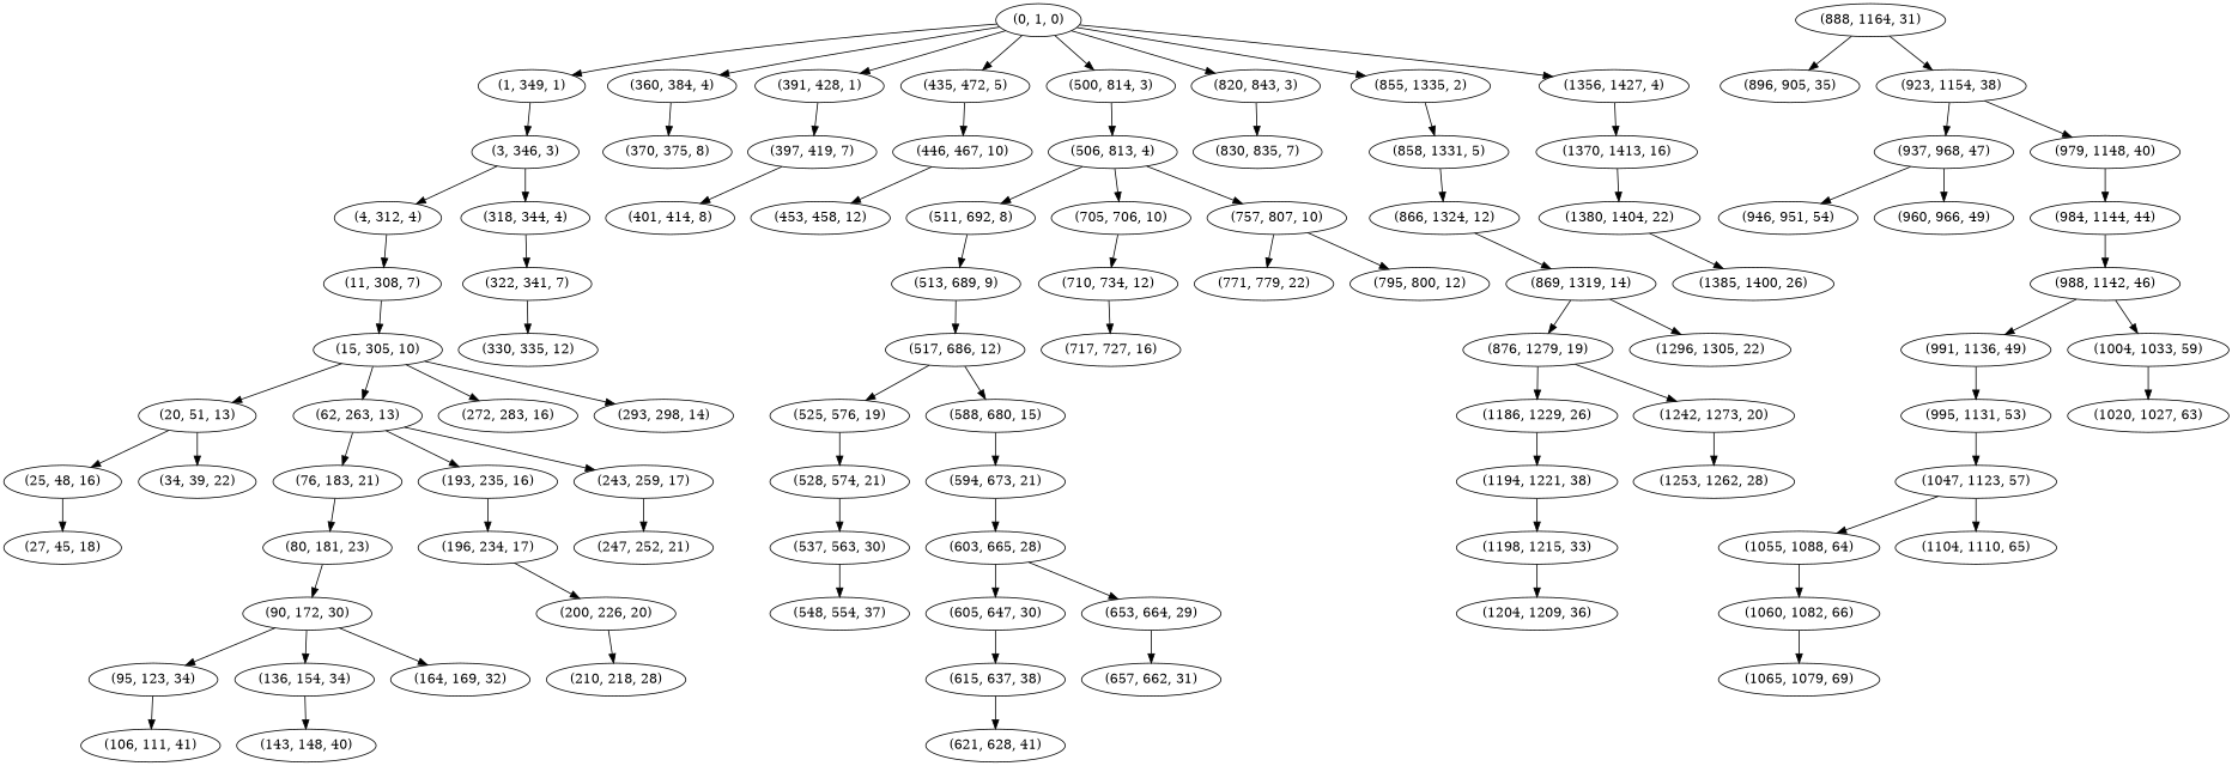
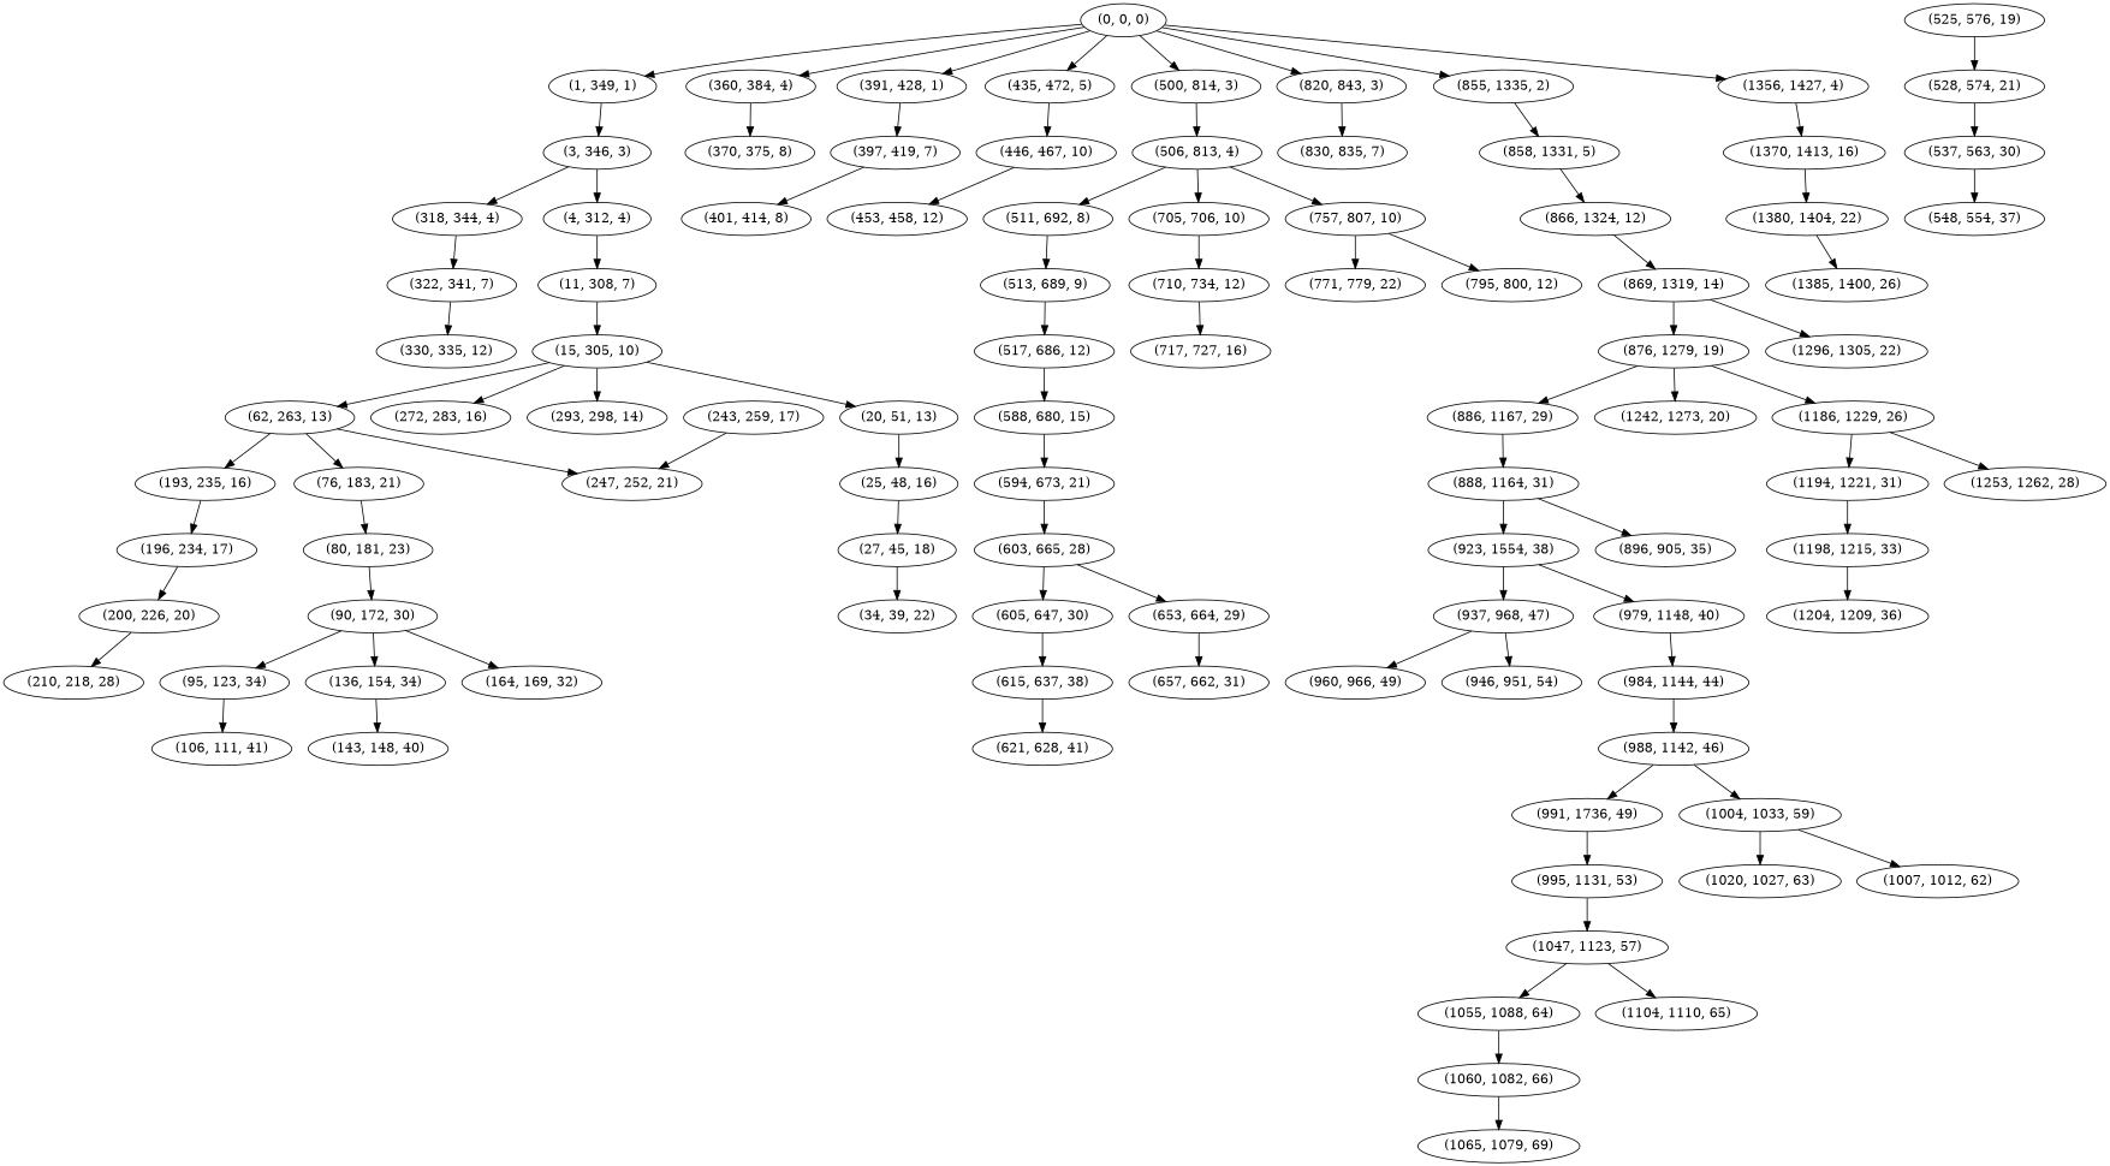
  digraph {
-   "(0, 0, 0)" [label="(0, 1, 0)"]
+   "(0, 0, 0)"
    "(1, 349, 1)"
    "(360, 384, 4)"
    "(391, 428, 1)"
    "(435, 472, 5)"
    "(500, 814, 3)"
    "(820, 843, 3)"
    "(855, 1335, 2)"
    "(1356, 1427, 4)"
    "(3, 346, 3)"
    "(370, 375, 8)"
    "(397, 419, 7)"
    "(446, 467, 10)"
    "(506, 813, 4)"
    "(830, 835, 7)"
    "(858, 1331, 5)"
    "(1370, 1413, 16)"
    "(4, 312, 4)"
    "(318, 344, 4)"
    "(11, 308, 7)"
    "(322, 341, 7)"
    "(15, 305, 10)"
    "(20, 51, 13)"
    "(62, 263, 13)"
    "(272, 283, 16)"
    "(293, 298, 14)"
    "(25, 48, 16)"
    "(76, 183, 21)"
    "(193, 235, 16)"
    "(243, 259, 17)"
    "(27, 45, 18)"
    "(34, 39, 22)"
    "(80, 181, 23)"
    "(196, 234, 17)"
    "(247, 252, 21)"
    "(90, 172, 30)"
    "(95, 123, 34)"
    "(136, 154, 34)"
    "(164, 169, 32)"
    "(106, 111, 41)"
    "(143, 148, 40)"
    "(200, 226, 20)"
    "(210, 218, 28)"
    "(330, 335, 12)"
    "(401, 414, 8)"
    "(453, 458, 12)"
    "(511, 692, 8)"
    n48 [label="(705, 706, 10)"]
    "(757, 807, 10)"
    "(513, 689, 9)"
    "(710, 734, 12)"
    "(771, 779, 22)"
    "(795, 800, 12)"
    "(517, 686, 12)"
    "(525, 576, 19)"
    "(588, 680, 15)"
    "(528, 574, 21)"
    "(594, 673, 21)"
    "(537, 563, 30)"
    "(548, 554, 37)"
    "(603, 665, 28)"
    "(605, 647, 30)"
    "(653, 664, 29)"
    "(615, 637, 38)"
    "(657, 662, 31)"
    "(621, 628, 41)"
    "(717, 727, 16)"
    "(866, 1324, 12)"
    "(869, 1319, 14)"
    "(876, 1279, 19)"
    "(1296, 1305, 22)"
+   "(886, 1167, 29)"
    "(1186, 1229, 26)"
    "(1242, 1273, 20)"
    "(888, 1164, 31)"
-   "(1194, 1221, 31)" [label="(1194, 1221, 38)"]
+   "(1194, 1221, 31)"
    "(1253, 1262, 28)"
    "(896, 905, 35)"
-   "(923, 1154, 38)"
+   "(923, 1154, 38)" [label="(923, 1554, 38)"]
    "(937, 968, 47)"
    "(979, 1148, 40)"
    "(946, 951, 54)"
    "(960, 966, 49)"
    "(984, 1144, 44)"
    "(988, 1142, 46)"
-   "(991, 1136, 49)"
+   "(991, 1136, 49)" [label="(991, 1736, 49)"]
    "(1004, 1033, 59)"
    "(995, 1131, 53)"
    "(1047, 1123, 57)"
+   "(1007, 1012, 62)"
    "(1020, 1027, 63)"
    "(1055, 1088, 64)"
    "(1104, 1110, 65)"
    "(1060, 1082, 66)"
    "(1065, 1079, 69)"
    "(1198, 1215, 33)"
    "(1204, 1209, 36)"
    "(1380, 1404, 22)"
    "(1385, 1400, 26)"
    "(0, 0, 0)" -> "(1, 349, 1)"
    "(0, 0, 0)" -> "(360, 384, 4)"
    "(0, 0, 0)" -> "(391, 428, 1)"
    "(0, 0, 0)" -> "(435, 472, 5)"
    "(0, 0, 0)" -> "(500, 814, 3)"
    "(0, 0, 0)" -> "(820, 843, 3)"
    "(0, 0, 0)" -> "(855, 1335, 2)"
    "(0, 0, 0)" -> "(1356, 1427, 4)"
    "(1, 349, 1)" -> "(3, 346, 3)"
    "(360, 384, 4)" -> "(370, 375, 8)"
    "(391, 428, 1)" -> "(397, 419, 7)"
    "(435, 472, 5)" -> "(446, 467, 10)"
    "(500, 814, 3)" -> "(506, 813, 4)"
    "(820, 843, 3)" -> "(830, 835, 7)"
    "(855, 1335, 2)" -> "(858, 1331, 5)"
    "(1356, 1427, 4)" -> "(1370, 1413, 16)"
    "(3, 346, 3)" -> "(4, 312, 4)"
    "(3, 346, 3)" -> "(318, 344, 4)"
    "(397, 419, 7)" -> "(401, 414, 8)"
    "(446, 467, 10)" -> "(453, 458, 12)"
    "(506, 813, 4)" -> "(511, 692, 8)"
    "(506, 813, 4)" -> n48
    "(506, 813, 4)" -> "(757, 807, 10)"
    "(858, 1331, 5)" -> "(866, 1324, 12)"
    "(1370, 1413, 16)" -> "(1380, 1404, 22)"
    "(4, 312, 4)" -> "(11, 308, 7)"
    "(318, 344, 4)" -> "(322, 341, 7)"
    "(11, 308, 7)" -> "(15, 305, 10)"
    "(322, 341, 7)" -> "(330, 335, 12)"
    "(15, 305, 10)" -> "(20, 51, 13)"
    "(15, 305, 10)" -> "(62, 263, 13)"
    "(15, 305, 10)" -> "(272, 283, 16)"
    "(15, 305, 10)" -> "(293, 298, 14)"
    "(20, 51, 13)" -> "(25, 48, 16)"
    "(62, 263, 13)" -> "(76, 183, 21)"
    "(62, 263, 13)" -> "(193, 235, 16)"
-   "(62, 263, 13)" -> "(243, 259, 17)"
+   "(62, 263, 13)" -> "(247, 252, 21)"
    "(25, 48, 16)" -> "(27, 45, 18)"
    "(76, 183, 21)" -> "(80, 181, 23)"
    "(193, 235, 16)" -> "(196, 234, 17)"
    "(243, 259, 17)" -> "(247, 252, 21)"
-   "(20, 51, 13)" -> "(34, 39, 22)"
+   "(27, 45, 18)" -> "(34, 39, 22)"
    "(80, 181, 23)" -> "(90, 172, 30)"
    "(196, 234, 17)" -> "(200, 226, 20)"
    "(90, 172, 30)" -> "(95, 123, 34)"
    "(90, 172, 30)" -> "(136, 154, 34)"
    "(90, 172, 30)" -> "(164, 169, 32)"
    "(95, 123, 34)" -> "(106, 111, 41)"
    "(136, 154, 34)" -> "(143, 148, 40)"
    "(200, 226, 20)" -> "(210, 218, 28)"
    "(511, 692, 8)" -> "(513, 689, 9)"
    n48 -> "(710, 734, 12)"
    "(757, 807, 10)" -> "(771, 779, 22)"
    "(757, 807, 10)" -> "(795, 800, 12)"
    "(513, 689, 9)" -> "(517, 686, 12)"
    "(710, 734, 12)" -> "(717, 727, 16)"
-   "(517, 686, 12)" -> "(525, 576, 19)"
    "(517, 686, 12)" -> "(588, 680, 15)"
    "(525, 576, 19)" -> "(528, 574, 21)"
    "(588, 680, 15)" -> "(594, 673, 21)"
    "(528, 574, 21)" -> "(537, 563, 30)"
    "(594, 673, 21)" -> "(603, 665, 28)"
    "(537, 563, 30)" -> "(548, 554, 37)"
    "(603, 665, 28)" -> "(605, 647, 30)"
    "(603, 665, 28)" -> "(653, 664, 29)"
    "(605, 647, 30)" -> "(615, 637, 38)"
    "(653, 664, 29)" -> "(657, 662, 31)"
    "(615, 637, 38)" -> "(621, 628, 41)"
    "(866, 1324, 12)" -> "(869, 1319, 14)"
    "(869, 1319, 14)" -> "(876, 1279, 19)"
    "(869, 1319, 14)" -> "(1296, 1305, 22)"
+   "(876, 1279, 19)" -> "(886, 1167, 29)"
    "(876, 1279, 19)" -> "(1186, 1229, 26)"
    "(876, 1279, 19)" -> "(1242, 1273, 20)"
+   "(886, 1167, 29)" -> "(888, 1164, 31)"
    "(1186, 1229, 26)" -> "(1194, 1221, 31)"
-   "(1242, 1273, 20)" -> "(1253, 1262, 28)"
+   "(1186, 1229, 26)" -> "(1253, 1262, 28)"
    "(888, 1164, 31)" -> "(896, 905, 35)"
    "(888, 1164, 31)" -> "(923, 1154, 38)"
    "(1194, 1221, 31)" -> "(1198, 1215, 33)"
    "(923, 1154, 38)" -> "(937, 968, 47)"
    "(923, 1154, 38)" -> "(979, 1148, 40)"
    "(937, 968, 47)" -> "(946, 951, 54)"
    "(937, 968, 47)" -> "(960, 966, 49)"
    "(979, 1148, 40)" -> "(984, 1144, 44)"
    "(984, 1144, 44)" -> "(988, 1142, 46)"
    "(988, 1142, 46)" -> "(991, 1136, 49)"
    "(988, 1142, 46)" -> "(1004, 1033, 59)"
    "(991, 1136, 49)" -> "(995, 1131, 53)"
+   "(1004, 1033, 59)" -> "(1007, 1012, 62)"
    "(1004, 1033, 59)" -> "(1020, 1027, 63)"
    "(995, 1131, 53)" -> "(1047, 1123, 57)"
    "(1047, 1123, 57)" -> "(1055, 1088, 64)"
    "(1047, 1123, 57)" -> "(1104, 1110, 65)"
    "(1055, 1088, 64)" -> "(1060, 1082, 66)"
    "(1060, 1082, 66)" -> "(1065, 1079, 69)"
    "(1198, 1215, 33)" -> "(1204, 1209, 36)"
    "(1380, 1404, 22)" -> "(1385, 1400, 26)"
  }
